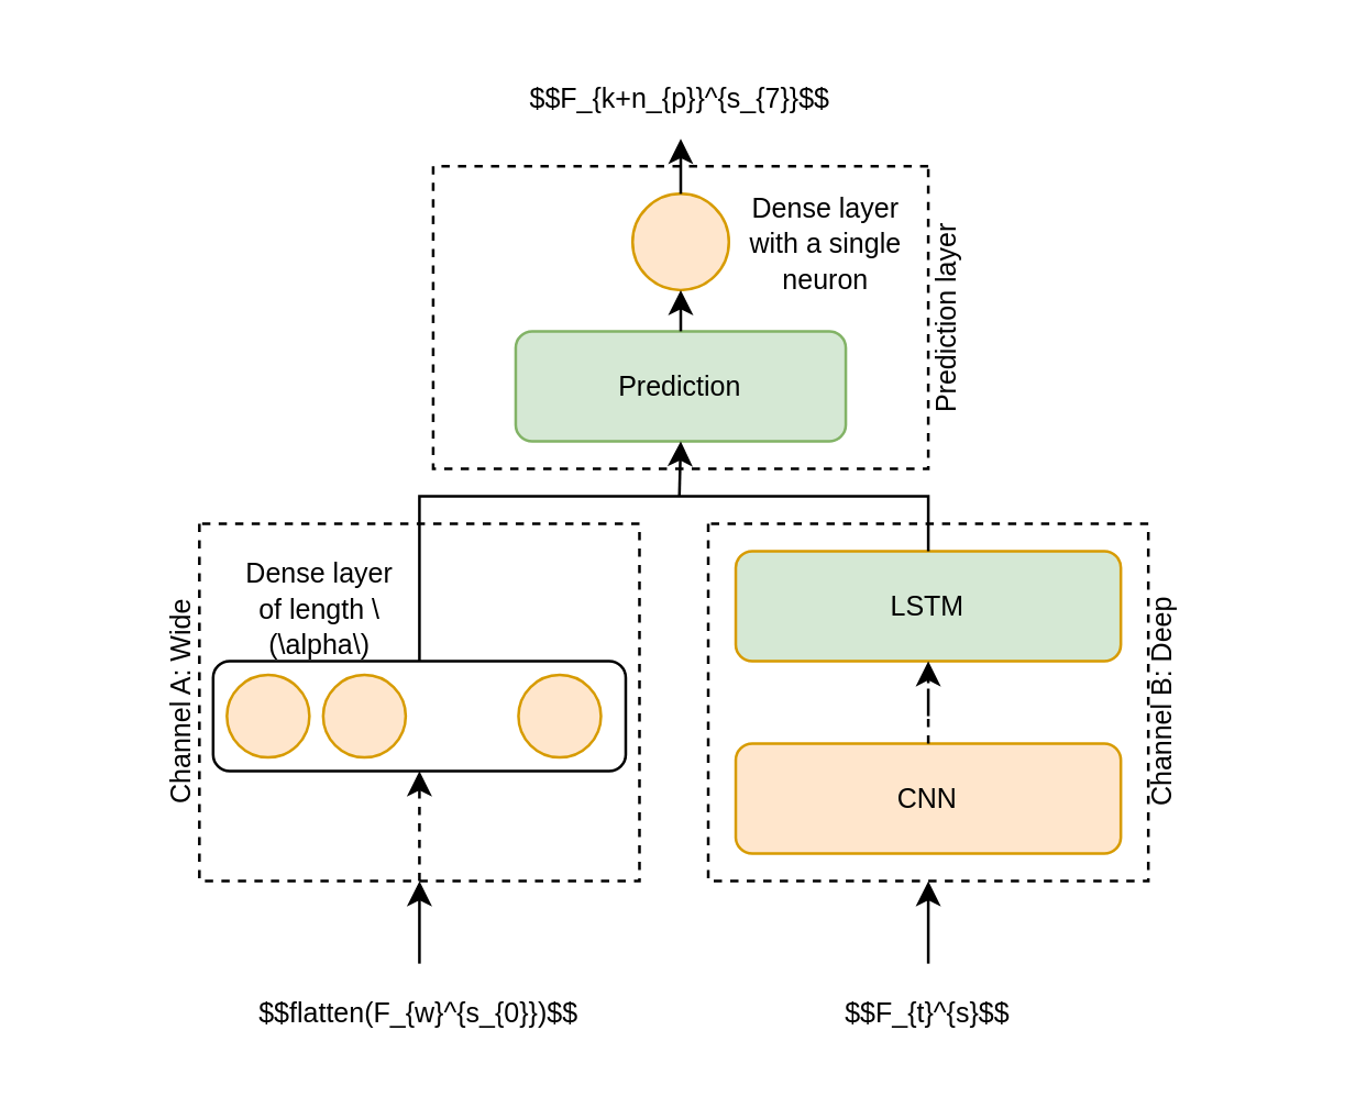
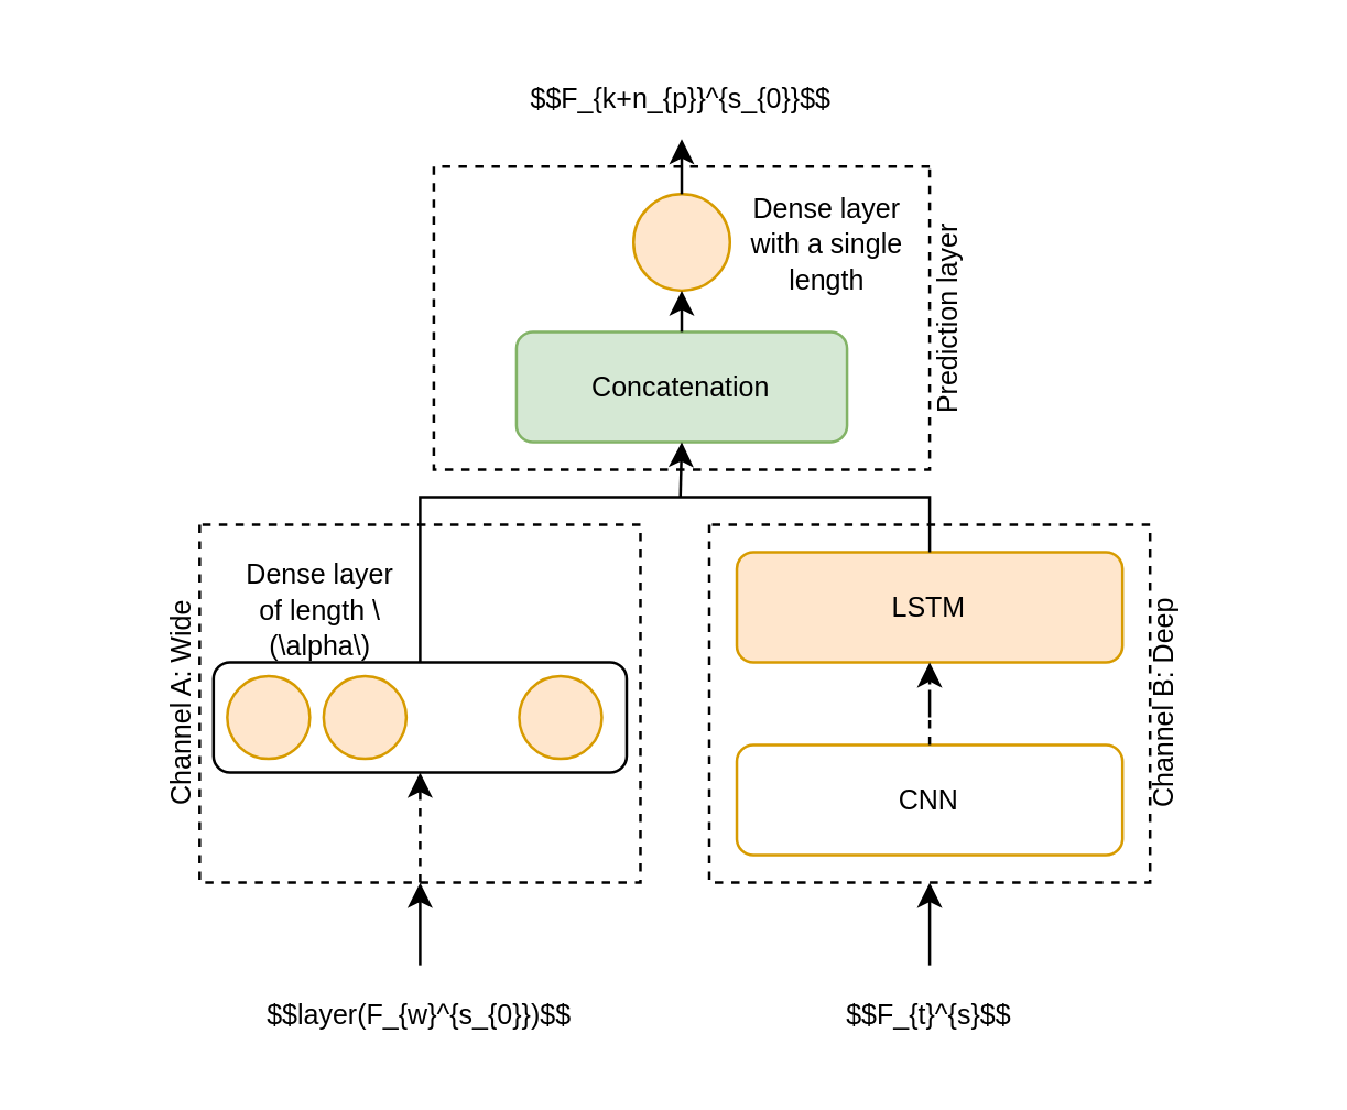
  <mxCell id="0" />
  <mxCell id="1" parent="0" />
  <mxCell id="2" value="" style="group;fillColor=none;strokeColor=none;" vertex="1" connectable="0" parent="1"><mxGeometry x="187" y="120" width="120" height="40" as="geometry" /></mxCell>
  <mxCell id="3" value="" style="rounded=1;whiteSpace=wrap;html=1;shadow=0;glass=0;sketch=0;strokeWidth=1;fillColor=#d5e8d4;strokeColor=#82b366;" vertex="1" parent="2"><mxGeometry width="120" height="40" as="geometry" /></mxCell>
- <mxCell id="4" value="&lt;font style=&quot;font-size: 10px&quot; face=&quot;Helvetica&quot;&gt;Prediction&lt;/font&gt;" style="text;html=1;strokeColor=none;fillColor=none;align=center;verticalAlign=middle;whiteSpace=wrap;rounded=0;shadow=0;glass=0;sketch=0;" vertex="1" parent="2"><mxGeometry x="30" y="5" width="60" height="30" as="geometry" /></mxCell>
+ <mxCell id="4" value="&lt;font style=&quot;font-size: 10px&quot; face=&quot;Helvetica&quot;&gt;Concatenation&lt;/font&gt;" style="text;html=1;strokeColor=none;fillColor=none;align=center;verticalAlign=middle;whiteSpace=wrap;rounded=0;shadow=0;glass=0;sketch=0;" vertex="1" parent="2"><mxGeometry x="30" y="5" width="60" height="30" as="geometry" /></mxCell>
  <mxCell id="5" value="" style="group" vertex="1" connectable="0" parent="1"><mxGeometry x="267" y="200" width="140" height="180" as="geometry" /></mxCell>
  <mxCell id="6" style="edgeStyle=orthogonalEdgeStyle;rounded=0;orthogonalLoop=1;jettySize=auto;html=1;exitX=0.5;exitY=1;exitDx=0;exitDy=0;" edge="1" parent="5"><mxGeometry relative="1" as="geometry"><mxPoint x="70" y="150" as="sourcePoint" /><mxPoint x="70" y="150" as="targetPoint" /></mxGeometry></mxCell>
- <mxCell id="7" value="&lt;font style=&quot;font-size: 10px&quot; face=&quot;Helvetica&quot;&gt;LSTM&lt;/font&gt;" style="rounded=1;whiteSpace=wrap;html=1;fillColor=#d5e8d4;strokeColor=#d79b00;" vertex="1" parent="5"><mxGeometry width="140" height="40" as="geometry" /></mxCell>
- <mxCell id="8" value="&lt;font style=&quot;font-size: 10px&quot; face=&quot;Helvetica&quot;&gt;CNN&lt;/font&gt;" style="rounded=1;whiteSpace=wrap;html=1;fillColor=#ffe6cc;strokeColor=#d79b00;" vertex="1" parent="5"><mxGeometry y="70" width="140" height="40" as="geometry" /></mxCell>
+ <mxCell id="7" value="&lt;font style=&quot;font-size: 10px&quot; face=&quot;Helvetica&quot;&gt;LSTM&lt;/font&gt;" style="rounded=1;whiteSpace=wrap;html=1;fillColor=#ffe6cc;strokeColor=#d79b00;" vertex="1" parent="5"><mxGeometry width="140" height="40" as="geometry" /></mxCell>
+ <mxCell id="8" value="&lt;font style=&quot;font-size: 10px&quot; face=&quot;Helvetica&quot;&gt;CNN&lt;/font&gt;" style="rounded=1;whiteSpace=wrap;html=1;fillColor=#ffffff;strokeColor=#d79b00;" vertex="1" parent="5"><mxGeometry y="70" width="140" height="40" as="geometry" /></mxCell>
  <mxCell id="9" value="" style="edgeStyle=orthogonalEdgeStyle;rounded=0;orthogonalLoop=1;jettySize=auto;html=1;fontSize=14;dashed=1;" edge="1" parent="5" source="8" target="7"><mxGeometry relative="1" as="geometry" /></mxCell>
  <mxCell id="10" value="" style="endArrow=none;html=1;rounded=0;exitX=0.5;exitY=0;exitDx=0;exitDy=0;entryX=0.5;entryY=0;entryDx=0;entryDy=0;" edge="1" parent="1" target="20"><mxGeometry width="50" height="50" relative="1" as="geometry"><mxPoint x="337" y="200" as="sourcePoint" /><mxPoint x="407" y="140" as="targetPoint" /><Array as="points"><mxPoint x="337" y="180" /><mxPoint x="152" y="180" /></Array></mxGeometry></mxCell>
  <mxCell id="11" value="" style="endArrow=classic;html=1;rounded=0;" edge="1" parent="1"><mxGeometry width="50" height="50" relative="1" as="geometry"><mxPoint x="246.5" y="180" as="sourcePoint" /><mxPoint x="247" y="160" as="targetPoint" /></mxGeometry></mxCell>
  <mxCell id="12" value="" style="ellipse;whiteSpace=wrap;html=1;aspect=fixed;rounded=1;shadow=0;glass=0;sketch=0;strokeWidth=1;fillColor=#ffe6cc;strokeColor=#d79b00;" vertex="1" parent="1"><mxGeometry x="229.5" y="70" width="35" height="35" as="geometry" /></mxCell>
  <mxCell id="13" value="" style="swimlane;startSize=0;rounded=1;shadow=0;glass=0;sketch=0;fontSize=15;strokeWidth=1;fillColor=none;gradientColor=none;dashed=1;" vertex="1" parent="1"><mxGeometry x="257" y="190" width="160" height="130" as="geometry"><mxRectangle x="320" y="210" width="50" height="40" as="alternateBounds" /></mxGeometry></mxCell>
  <mxCell id="14" value="&lt;font style=&quot;font-size: 10px&quot; face=&quot;Helvetica&quot;&gt;$$F_{t}^{s}$$&lt;/font&gt;" style="text;html=1;strokeColor=none;fillColor=none;align=center;verticalAlign=middle;whiteSpace=wrap;rounded=0;shadow=0;glass=0;sketch=0;fontSize=15;" vertex="1" parent="1"><mxGeometry x="302" y="351" width="70" height="30" as="geometry" /></mxCell>
  <mxCell id="15" style="edgeStyle=orthogonalEdgeStyle;rounded=0;orthogonalLoop=1;jettySize=auto;html=1;exitX=0.5;exitY=0;exitDx=0;exitDy=0;fontSize=15;" edge="1" parent="1"><mxGeometry relative="1" as="geometry"><mxPoint x="247" y="105" as="targetPoint" /><mxPoint x="247" y="120" as="sourcePoint" /></mxGeometry></mxCell>
- <mxCell id="16" value="&lt;font style=&quot;font-size: 10px&quot; face=&quot;Helvetica&quot;&gt;$$flatten(F_{w}^{s_{0}})$$&lt;/font&gt;" style="text;html=1;strokeColor=none;fillColor=none;align=center;verticalAlign=middle;whiteSpace=wrap;rounded=0;shadow=0;glass=0;dashed=1;sketch=0;fontSize=15;" vertex="1" parent="1"><mxGeometry x="82" y="351" width="140" height="30" as="geometry" /></mxCell>
+ <mxCell id="16" value="&lt;font style=&quot;font-size: 10px&quot; face=&quot;Helvetica&quot;&gt;$$layer(F_{w}^{s_{0}})$$&lt;/font&gt;" style="text;html=1;strokeColor=none;fillColor=none;align=center;verticalAlign=middle;whiteSpace=wrap;rounded=0;shadow=0;glass=0;dashed=1;sketch=0;fontSize=15;" vertex="1" parent="1"><mxGeometry x="82" y="351" width="140" height="30" as="geometry" /></mxCell>
  <mxCell id="17" value="" style="swimlane;startSize=0;rounded=1;shadow=0;glass=0;sketch=0;fontSize=15;strokeWidth=1;fillColor=none;gradientColor=none;dashed=1;" vertex="1" parent="1"><mxGeometry x="72" y="190" width="160" height="130" as="geometry"><mxRectangle x="320" y="210" width="50" height="40" as="alternateBounds" /></mxGeometry></mxCell>
  <mxCell id="18" value="&lt;font style=&quot;font-size: 10px&quot; face=&quot;Helvetica&quot;&gt;Dense layer of length \(\alpha\)&lt;/font&gt;" style="text;html=1;strokeColor=none;fillColor=none;align=center;verticalAlign=middle;whiteSpace=wrap;rounded=0;shadow=0;glass=0;dashed=1;sketch=0;fontSize=11;" vertex="1" parent="17"><mxGeometry x="14" width="60" height="61" as="geometry" /></mxCell>
  <mxCell id="19" value="" style="group" vertex="1" connectable="0" parent="17"><mxGeometry x="5" y="50" width="150" height="60" as="geometry" /></mxCell>
  <mxCell id="20" value="" style="rounded=1;whiteSpace=wrap;html=1;glass=0;shadow=0;sketch=0;strokeWidth=1;perimeterSpacing=0;gradientColor=none;" vertex="1" parent="19"><mxGeometry width="150" height="40" as="geometry" /></mxCell>
  <mxCell id="21" value="" style="ellipse;whiteSpace=wrap;html=1;aspect=fixed;shadow=0;glass=0;sketch=0;strokeWidth=1;fillColor=#ffe6cc;strokeColor=#d79b00;" vertex="1" parent="19"><mxGeometry x="5" y="5" width="30" height="30" as="geometry" /></mxCell>
  <mxCell id="22" value="" style="ellipse;whiteSpace=wrap;html=1;aspect=fixed;shadow=0;glass=0;sketch=0;strokeWidth=1;fillColor=#ffe6cc;strokeColor=#d79b00;" vertex="1" parent="19"><mxGeometry x="40" y="5" width="30" height="30" as="geometry" /></mxCell>
  <mxCell id="23" value="" style="ellipse;whiteSpace=wrap;html=1;aspect=fixed;shadow=0;glass=0;sketch=0;strokeWidth=1;fillColor=#ffe6cc;strokeColor=#d79b00;" vertex="1" parent="19"><mxGeometry x="111" y="5" width="30" height="30" as="geometry" /></mxCell>
  <mxCell id="24" value="" style="shape=image;html=1;verticalAlign=top;verticalLabelPosition=bottom;labelBackgroundColor=#ffffff;imageAspect=0;aspect=fixed;image=https://cdn4.iconfinder.com/data/icons/essential-app-1/16/dot-more-menu-hide-128.png;shadow=0;glass=0;sketch=0;strokeWidth=1;gradientColor=none;" vertex="1" parent="19"><mxGeometry x="76" y="5" width="30" height="30" as="geometry" /></mxCell>
  <mxCell id="25" value="" style="endArrow=classic;html=1;rounded=0;fontSize=11;entryX=0.5;entryY=1;entryDx=0;entryDy=0;exitX=0.5;exitY=1;exitDx=0;exitDy=0;dashed=1;" edge="1" parent="17" source="17" target="20"><mxGeometry width="50" height="50" relative="1" as="geometry"><mxPoint x="355" y="60" as="sourcePoint" /><mxPoint x="405" y="10" as="targetPoint" /></mxGeometry></mxCell>
  <mxCell id="26" value="" style="endArrow=classic;html=1;rounded=0;fontSize=15;entryX=0.5;entryY=1;entryDx=0;entryDy=0;" edge="1" parent="1" target="13"><mxGeometry width="50" height="50" relative="1" as="geometry"><mxPoint x="337" y="350" as="sourcePoint" /><mxPoint x="487" y="400" as="targetPoint" /></mxGeometry></mxCell>
  <mxCell id="27" value="" style="endArrow=classic;html=1;rounded=0;fontSize=15;entryX=0.5;entryY=1;entryDx=0;entryDy=0;" edge="1" parent="1" target="17"><mxGeometry width="50" height="50" relative="1" as="geometry"><mxPoint x="152" y="350" as="sourcePoint" /><mxPoint x="477" y="200" as="targetPoint" /></mxGeometry></mxCell>
  <mxCell id="28" value="&lt;font style=&quot;font-size: 10px&quot; face=&quot;Helvetica&quot;&gt;Channel B&lt;/font&gt;&lt;font style=&quot;font-size: 10px&quot; face=&quot;Helvetica&quot;&gt;: Deep&lt;/font&gt;" style="text;html=1;strokeColor=none;fillColor=none;align=center;verticalAlign=middle;whiteSpace=wrap;rounded=0;shadow=0;glass=0;dashed=1;sketch=0;fontSize=10;direction=west;rotation=-90;" vertex="1" parent="1"><mxGeometry x="377" y="250.5" width="90" height="9" as="geometry" /></mxCell>
  <mxCell id="29" value="&lt;font style=&quot;font-size: 10px&quot; face=&quot;Helvetica&quot;&gt;Channel A&lt;/font&gt;&lt;font style=&quot;font-size: 10px&quot; face=&quot;Helvetica&quot;&gt;: Wide&lt;/font&gt;" style="text;html=1;strokeColor=none;fillColor=none;align=center;verticalAlign=middle;whiteSpace=wrap;rounded=0;shadow=0;glass=0;dashed=1;sketch=0;fontSize=10;direction=west;rotation=-90;" vertex="1" parent="1"><mxGeometry x="20" y="250.5" width="90" height="9" as="geometry" /></mxCell>
  <mxCell id="30" value="" style="endArrow=classic;html=1;rounded=0;fontSize=11;exitX=0.5;exitY=0;exitDx=0;exitDy=0;" edge="1" parent="1" source="12"><mxGeometry width="50" height="50" relative="1" as="geometry"><mxPoint x="427" y="250" as="sourcePoint" /><mxPoint x="247" y="50" as="targetPoint" /></mxGeometry></mxCell>
- <mxCell id="31" value="&lt;font style=&quot;font-size: 10px&quot; face=&quot;Helvetica&quot;&gt;$$F_{k+n_{p}}^{s_{7}}$$&lt;/font&gt;" style="text;html=1;strokeColor=none;fillColor=none;align=center;verticalAlign=middle;whiteSpace=wrap;rounded=0;shadow=0;glass=0;dashed=1;sketch=0;fontSize=11;" vertex="1" parent="1"><mxGeometry x="217" y="20" width="60" height="30" as="geometry" /></mxCell>
+ <mxCell id="31" value="&lt;font style=&quot;font-size: 10px&quot; face=&quot;Helvetica&quot;&gt;$$F_{k+n_{p}}^{s_{0}}$$&lt;/font&gt;" style="text;html=1;strokeColor=none;fillColor=none;align=center;verticalAlign=middle;whiteSpace=wrap;rounded=0;shadow=0;glass=0;dashed=1;sketch=0;fontSize=11;" vertex="1" parent="1"><mxGeometry x="217" y="20" width="60" height="30" as="geometry" /></mxCell>
  <mxCell id="32" value="" style="swimlane;startSize=0;rounded=1;shadow=0;glass=0;sketch=0;fontSize=15;strokeWidth=1;fillColor=none;gradientColor=none;dashed=1;" vertex="1" parent="1"><mxGeometry x="157" y="60" width="180" height="110" as="geometry"><mxRectangle x="320" y="210" width="50" height="40" as="alternateBounds" /></mxGeometry></mxCell>
- <mxCell id="33" value="&lt;font style=&quot;font-size: 10px&quot; face=&quot;Helvetica&quot;&gt;Dense layer with a single neuron&lt;br&gt;&lt;/font&gt;" style="text;html=1;strokeColor=none;fillColor=none;align=center;verticalAlign=middle;whiteSpace=wrap;rounded=0;shadow=0;glass=0;dashed=1;sketch=0;fontSize=11;" vertex="1" parent="32"><mxGeometry x="107.5" y="-3" width="70" height="61" as="geometry" /></mxCell>
+ <mxCell id="33" value="&lt;font style=&quot;font-size: 10px&quot; face=&quot;Helvetica&quot;&gt;Dense layer with a single length&lt;br&gt;&lt;/font&gt;" style="text;html=1;strokeColor=none;fillColor=none;align=center;verticalAlign=middle;whiteSpace=wrap;rounded=0;shadow=0;glass=0;dashed=1;sketch=0;fontSize=11;" vertex="1" parent="32"><mxGeometry x="107.5" y="-3" width="70" height="61" as="geometry" /></mxCell>
  <mxCell id="34" value="&lt;font style=&quot;font-size: 10px&quot; face=&quot;Helvetica&quot;&gt;Prediction layer&lt;/font&gt;&lt;font style=&quot;font-size: 10px&quot; face=&quot;Helvetica&quot;&gt;&lt;br&gt;&lt;/font&gt;" style="text;html=1;strokeColor=none;fillColor=none;align=center;verticalAlign=middle;whiteSpace=wrap;rounded=0;shadow=0;glass=0;dashed=1;sketch=0;fontSize=10;direction=west;rotation=-90;" vertex="1" parent="1"><mxGeometry x="298" y="111" width="90" height="9" as="geometry" /></mxCell>
